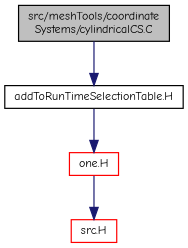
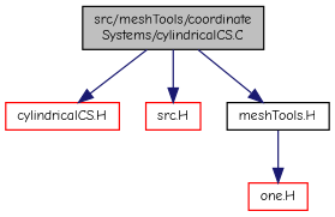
  digraph {
    fontname="Comic Neue"
    node [color=red fontname="Comic Neue" fontsize=10 shape=record]
    edge [color=midnightblue fontname="Comic Neue" fontsize=10 labelfontname=FreeSans labelfontsize=10 style=solid]
    n1 [color=black fillcolor=grey75 fontcolor=black height=0.2 label="src/meshTools/coordinate\lSystems/cylindricalCS.C" style=filled width=0.4]
+   n2 [height=0.2 label="cylindricalCS.H" width=0.4]
    n3 [height=0.2 label="src.H" width=0.4]
-   n4 [color=black height=0.2 label="addToRunTimeSelectionTable.H" width=0.4]
+   n4 [color=black height=0.2 label="meshTools.H" width=0.4]
    n5 [height=0.2 label="one.H" width=0.4]
-   n5 -> n3
+   n1 -> n2
+   n1 -> n3
    n1 -> n4
    n4 -> n5
  }
